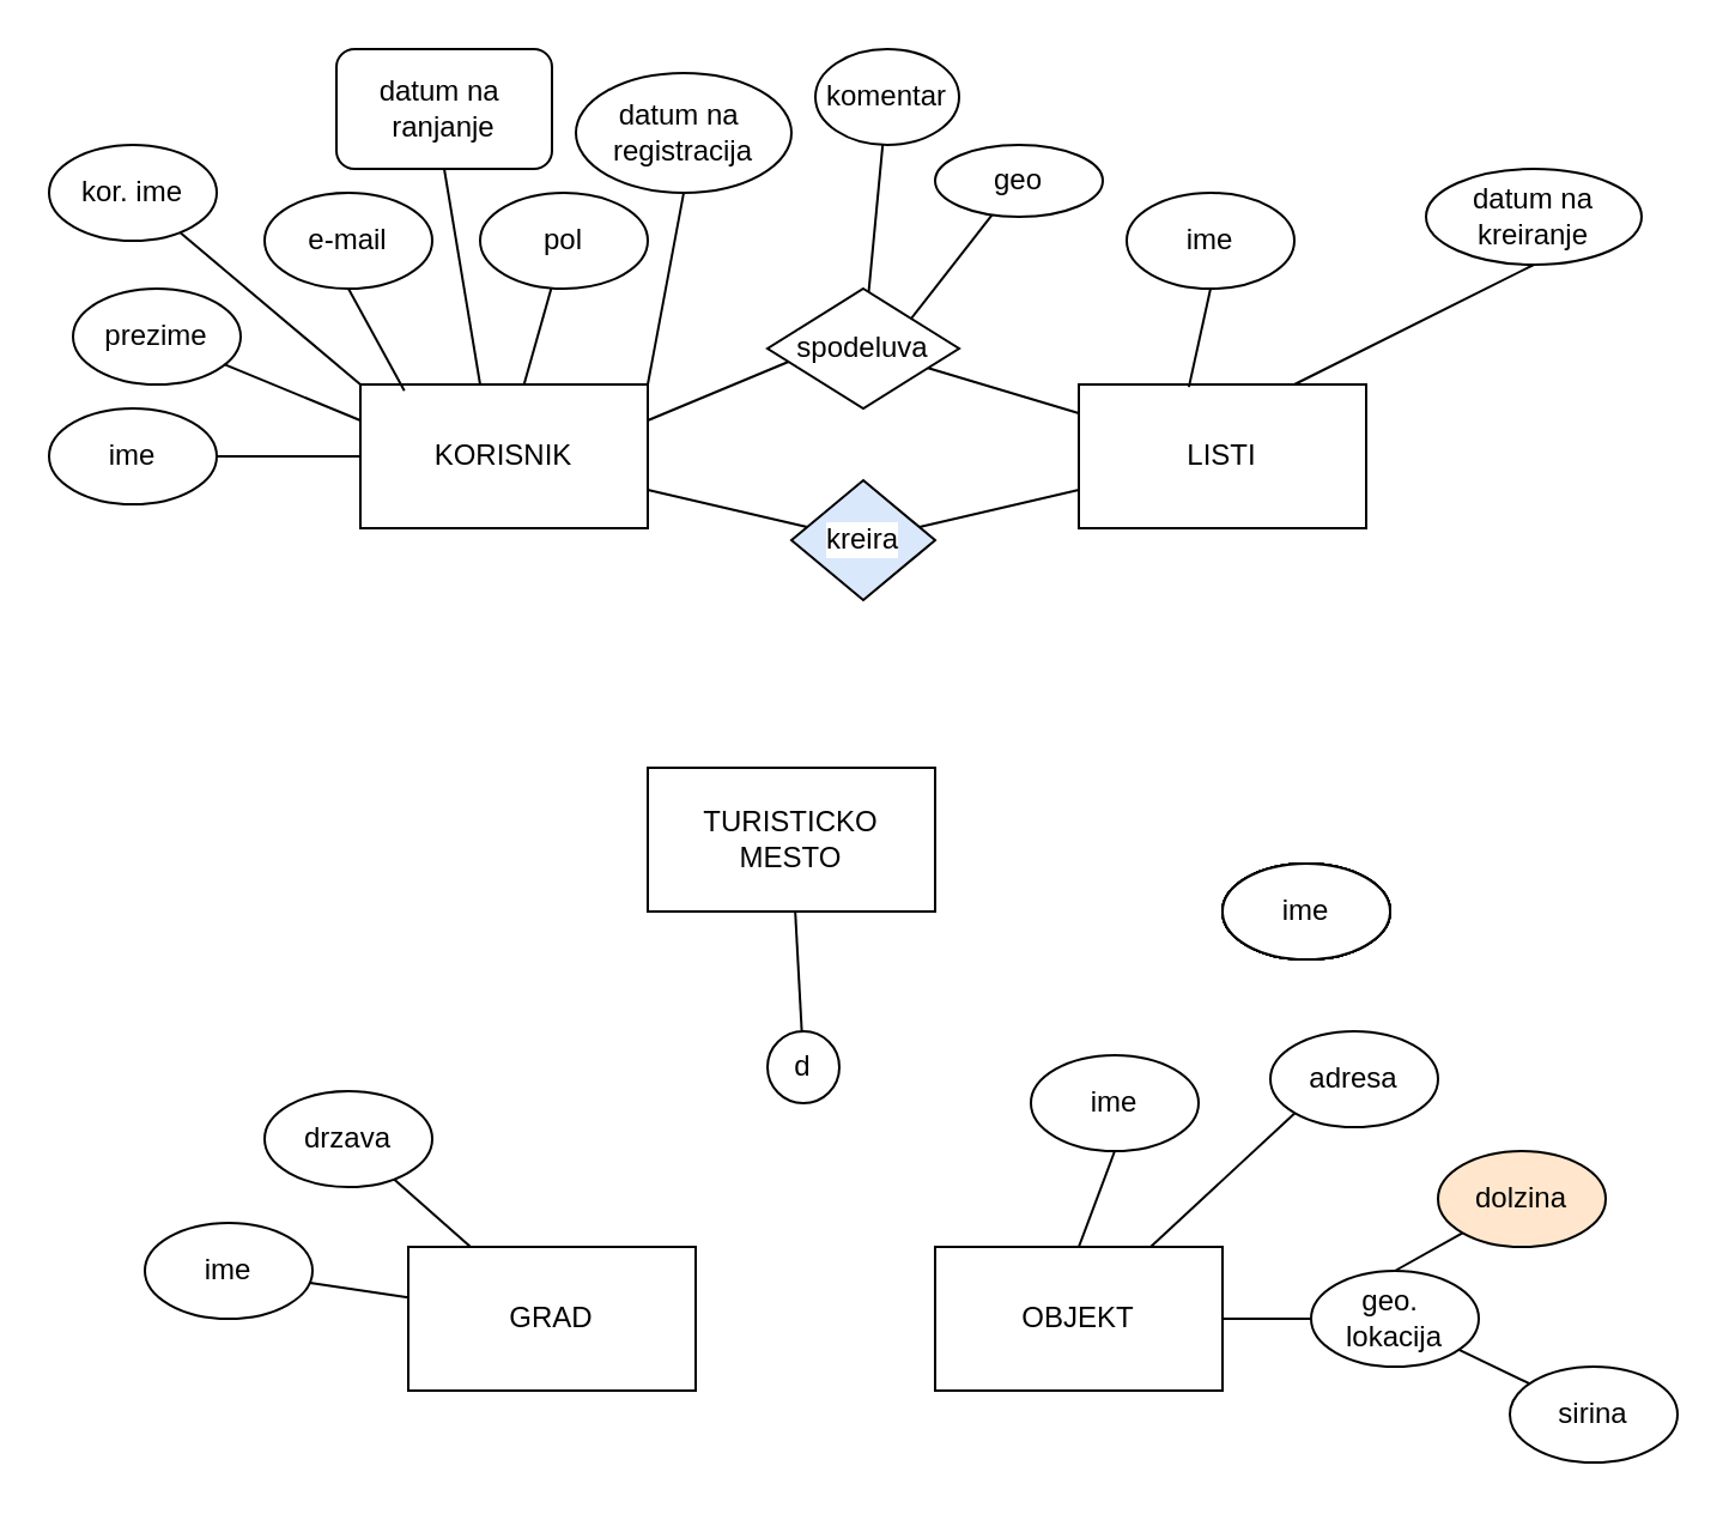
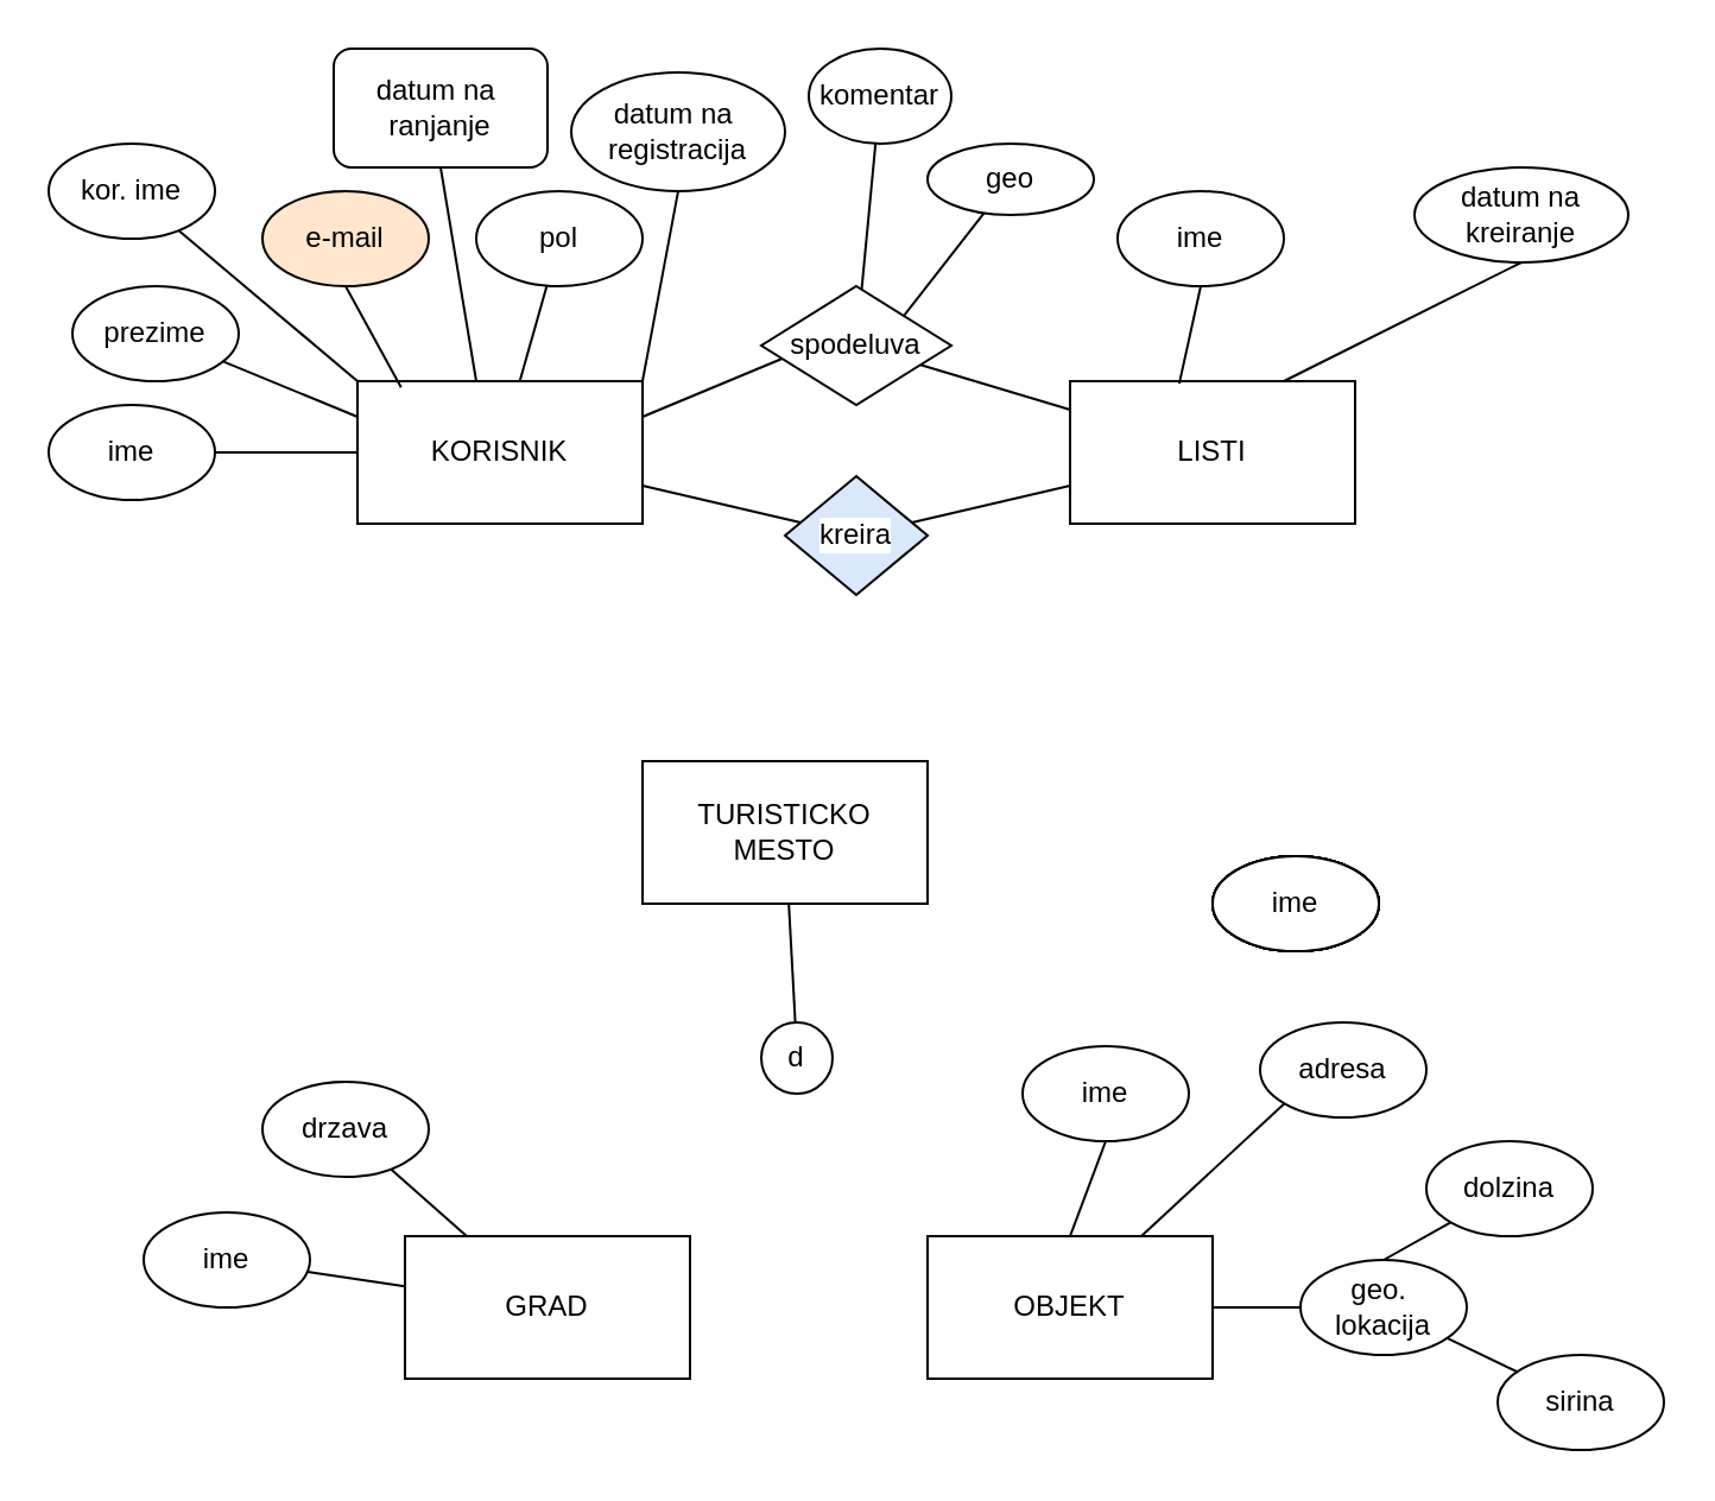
  <mxCell id="0" />
  <mxCell id="1" parent="0" />
  <mxCell id="2" value="ime" style="ellipse;whiteSpace=wrap;html=1;" vertex="1" parent="1"><mxGeometry x="470" y="80" width="70" height="40" as="geometry" /></mxCell>
  <mxCell id="3" value="" style="group" vertex="1" connectable="0" parent="1"><mxGeometry x="20" y="20" width="310" height="200" as="geometry" /></mxCell>
  <mxCell id="4" value="" style="edgeStyle=none;shape=connector;rounded=0;orthogonalLoop=1;jettySize=auto;html=1;strokeColor=default;align=center;verticalAlign=middle;fontFamily=Helvetica;fontSize=12;fontColor=default;labelBackgroundColor=default;endArrow=none;" edge="1" parent="3" source="5" target="18"><mxGeometry relative="1" as="geometry" /></mxCell>
  <mxCell id="5" value="pol" style="ellipse;whiteSpace=wrap;html=1;" vertex="1" parent="3"><mxGeometry x="180" y="60" width="70" height="40" as="geometry" /></mxCell>
  <mxCell id="6" style="edgeStyle=none;shape=connector;rounded=0;orthogonalLoop=1;jettySize=auto;html=1;exitX=0.5;exitY=1;exitDx=0;exitDy=0;entryX=1;entryY=0;entryDx=0;entryDy=0;strokeColor=default;align=center;verticalAlign=middle;fontFamily=Helvetica;fontSize=12;fontColor=default;labelBackgroundColor=default;endArrow=none;" edge="1" parent="3" source="7" target="18"><mxGeometry relative="1" as="geometry" /></mxCell>
  <mxCell id="7" value="datum na&amp;nbsp;&lt;div&gt;registracija&lt;/div&gt;" style="ellipse;whiteSpace=wrap;html=1;" vertex="1" parent="3"><mxGeometry x="220" y="10" width="90" height="50" as="geometry" /></mxCell>
  <mxCell id="8" style="edgeStyle=none;shape=connector;rounded=0;orthogonalLoop=1;jettySize=auto;html=1;exitX=0.5;exitY=1;exitDx=0;exitDy=0;strokeColor=default;align=center;verticalAlign=middle;fontFamily=Helvetica;fontSize=12;fontColor=default;labelBackgroundColor=default;endArrow=none;" edge="1" parent="3" source="9"><mxGeometry relative="1" as="geometry"><mxPoint x="180" y="140" as="targetPoint" /></mxGeometry></mxCell>
  <mxCell id="9" value="datum&amp;nbsp;&lt;span style=&quot;background-color: transparent; color: light-dark(rgb(0, 0, 0), rgb(255, 255, 255));&quot;&gt;na&amp;nbsp;&lt;/span&gt;&lt;div&gt;ranjanje&lt;/div&gt;" style="whiteSpace=wrap;html=1;rounded=1;" vertex="1" parent="3"><mxGeometry x="120" width="90" height="50" as="geometry" /></mxCell>
- <mxCell id="10" value="e-mail" style="ellipse;whiteSpace=wrap;html=1;" vertex="1" parent="3"><mxGeometry x="90" y="60" width="70" height="40" as="geometry" /></mxCell>
+ <mxCell id="10" value="e-mail" style="ellipse;whiteSpace=wrap;html=1;fillColor=#ffe6cc;" vertex="1" parent="3"><mxGeometry x="90" y="60" width="70" height="40" as="geometry" /></mxCell>
  <mxCell id="11" value="" style="edgeStyle=none;shape=connector;rounded=0;orthogonalLoop=1;jettySize=auto;html=1;strokeColor=default;align=center;verticalAlign=middle;fontFamily=Helvetica;fontSize=12;fontColor=default;labelBackgroundColor=default;endArrow=none;entryX=0;entryY=0;entryDx=0;entryDy=0;" edge="1" parent="3" source="12" target="18"><mxGeometry relative="1" as="geometry" /></mxCell>
  <mxCell id="12" value="kor. ime" style="ellipse;whiteSpace=wrap;html=1;" vertex="1" parent="3"><mxGeometry y="40" width="70" height="40" as="geometry" /></mxCell>
  <mxCell id="13" value="" style="edgeStyle=none;shape=connector;rounded=0;orthogonalLoop=1;jettySize=auto;html=1;strokeColor=default;align=center;verticalAlign=middle;fontFamily=Helvetica;fontSize=12;fontColor=default;labelBackgroundColor=default;endArrow=none;entryX=0;entryY=0.25;entryDx=0;entryDy=0;" edge="1" parent="3" source="14" target="18"><mxGeometry relative="1" as="geometry" /></mxCell>
  <mxCell id="14" value="prezime" style="ellipse;whiteSpace=wrap;html=1;" vertex="1" parent="3"><mxGeometry x="10" y="100" width="70" height="40" as="geometry" /></mxCell>
  <mxCell id="15" value="" style="edgeStyle=none;shape=connector;rounded=0;orthogonalLoop=1;jettySize=auto;html=1;strokeColor=default;align=center;verticalAlign=middle;fontFamily=Helvetica;fontSize=12;fontColor=default;labelBackgroundColor=default;endArrow=none;" edge="1" parent="3" source="16" target="18"><mxGeometry relative="1" as="geometry" /></mxCell>
  <mxCell id="16" value="ime" style="ellipse;whiteSpace=wrap;html=1;" vertex="1" parent="3"><mxGeometry y="150" width="70" height="40" as="geometry" /></mxCell>
  <mxCell id="17" style="edgeStyle=none;shape=connector;rounded=0;orthogonalLoop=1;jettySize=auto;html=1;exitX=1;exitY=0.25;exitDx=0;exitDy=0;strokeColor=default;align=center;verticalAlign=middle;fontFamily=Helvetica;fontSize=12;fontColor=default;labelBackgroundColor=default;endArrow=none;" edge="1" parent="3" source="18"><mxGeometry relative="1" as="geometry"><mxPoint x="310" y="130.0" as="targetPoint" /></mxGeometry></mxCell>
  <mxCell id="18" value="KORISNIK" style="rounded=0;whiteSpace=wrap;html=1;strokeColor=default;align=center;verticalAlign=middle;fontFamily=Helvetica;fontSize=12;fontColor=default;labelBackgroundColor=default;fillColor=default;" vertex="1" parent="3"><mxGeometry x="130" y="140" width="120" height="60" as="geometry" /></mxCell>
  <mxCell id="19" style="edgeStyle=none;shape=connector;rounded=0;orthogonalLoop=1;jettySize=auto;html=1;exitX=0.5;exitY=0;exitDx=0;exitDy=0;strokeColor=default;align=center;verticalAlign=middle;fontFamily=Helvetica;fontSize=12;fontColor=default;labelBackgroundColor=default;endArrow=none;" edge="1" parent="3" source="14" target="14"><mxGeometry relative="1" as="geometry" /></mxCell>
  <mxCell id="20" style="edgeStyle=none;shape=connector;rounded=0;orthogonalLoop=1;jettySize=auto;html=1;exitX=0.5;exitY=1;exitDx=0;exitDy=0;entryX=0.153;entryY=0.044;entryDx=0;entryDy=0;entryPerimeter=0;strokeColor=default;align=center;verticalAlign=middle;fontFamily=Helvetica;fontSize=12;fontColor=default;labelBackgroundColor=default;endArrow=none;" edge="1" parent="3" source="10" target="18"><mxGeometry relative="1" as="geometry" /></mxCell>
  <mxCell id="21" value="" style="edgeStyle=none;shape=connector;rounded=0;orthogonalLoop=1;jettySize=auto;html=1;strokeColor=default;align=center;verticalAlign=middle;fontFamily=Helvetica;fontSize=12;fontColor=default;labelBackgroundColor=default;endArrow=none;" edge="1" parent="1" source="22" target="24"><mxGeometry relative="1" as="geometry" /></mxCell>
  <mxCell id="22" value="LISTI" style="rounded=0;whiteSpace=wrap;html=1;strokeColor=default;align=center;verticalAlign=middle;fontFamily=Helvetica;fontSize=12;fontColor=default;labelBackgroundColor=default;fillColor=default;" vertex="1" parent="1"><mxGeometry x="450" y="160" width="120" height="60" as="geometry" /></mxCell>
  <mxCell id="23" value="" style="edgeStyle=none;shape=connector;rounded=0;orthogonalLoop=1;jettySize=auto;html=1;strokeColor=default;align=center;verticalAlign=middle;fontFamily=Helvetica;fontSize=12;fontColor=default;labelBackgroundColor=default;endArrow=none;" edge="1" parent="1" source="24" target="30"><mxGeometry relative="1" as="geometry" /></mxCell>
  <mxCell id="24" value="spodeluva" style="rhombus;whiteSpace=wrap;html=1;rounded=0;labelBackgroundColor=default;" vertex="1" parent="1"><mxGeometry x="320" y="120" width="80" height="50" as="geometry" /></mxCell>
  <mxCell id="25" value="" style="edgeStyle=none;shape=connector;rounded=0;orthogonalLoop=1;jettySize=auto;html=1;strokeColor=default;align=center;verticalAlign=middle;fontFamily=Helvetica;fontSize=12;fontColor=default;labelBackgroundColor=default;endArrow=none;" edge="1" parent="1" source="27" target="18"><mxGeometry relative="1" as="geometry" /></mxCell>
  <mxCell id="26" value="" style="edgeStyle=none;shape=connector;rounded=0;orthogonalLoop=1;jettySize=auto;html=1;strokeColor=default;align=center;verticalAlign=middle;fontFamily=Helvetica;fontSize=12;fontColor=default;labelBackgroundColor=default;endArrow=none;" edge="1" parent="1" source="27" target="22"><mxGeometry relative="1" as="geometry" /></mxCell>
  <mxCell id="27" value="kreira" style="rhombus;whiteSpace=wrap;html=1;rounded=0;labelBackgroundColor=default;fillColor=#dae8fc;" vertex="1" parent="1"><mxGeometry x="330" y="200" width="60" height="50" as="geometry" /></mxCell>
  <mxCell id="28" value="" style="edgeStyle=none;shape=connector;rounded=0;orthogonalLoop=1;jettySize=auto;html=1;strokeColor=default;align=center;verticalAlign=middle;fontFamily=Helvetica;fontSize=12;fontColor=default;labelBackgroundColor=default;endArrow=none;entryX=1;entryY=0;entryDx=0;entryDy=0;" edge="1" parent="1" source="29" target="24"><mxGeometry relative="1" as="geometry" /></mxCell>
  <mxCell id="29" value="geo" style="ellipse;whiteSpace=wrap;html=1;strokeColor=default;align=center;verticalAlign=middle;fontFamily=Helvetica;fontSize=12;fontColor=default;labelBackgroundColor=default;fillColor=default;" vertex="1" parent="1"><mxGeometry x="390" y="60" width="70" height="30" as="geometry" /></mxCell>
  <mxCell id="30" value="komentar" style="ellipse;whiteSpace=wrap;html=1;strokeColor=default;align=center;verticalAlign=middle;fontFamily=Helvetica;fontSize=12;fontColor=default;labelBackgroundColor=default;fillColor=default;" vertex="1" parent="1"><mxGeometry x="340" y="20" width="60" height="40" as="geometry" /></mxCell>
  <mxCell id="31" value="ime" style="ellipse;whiteSpace=wrap;html=1;" vertex="1" parent="1"><mxGeometry x="510" y="360" width="70" height="40" as="geometry" /></mxCell>
  <mxCell id="32" value="ime" style="ellipse;whiteSpace=wrap;html=1;" vertex="1" parent="1"><mxGeometry x="510" y="360" width="70" height="40" as="geometry" /></mxCell>
  <mxCell id="33" value="ime" style="ellipse;whiteSpace=wrap;html=1;" vertex="1" parent="1"><mxGeometry x="510" y="360" width="70" height="40" as="geometry" /></mxCell>
  <mxCell id="34" value="ime" style="ellipse;whiteSpace=wrap;html=1;" vertex="1" parent="1"><mxGeometry x="510" y="360" width="70" height="40" as="geometry" /></mxCell>
  <mxCell id="35" value="ime" style="ellipse;whiteSpace=wrap;html=1;" vertex="1" parent="1"><mxGeometry x="510" y="360" width="70" height="40" as="geometry" /></mxCell>
  <mxCell id="36" value="ime" style="ellipse;whiteSpace=wrap;html=1;" vertex="1" parent="1"><mxGeometry x="510" y="360" width="70" height="40" as="geometry" /></mxCell>
  <mxCell id="37" value="ime" style="ellipse;whiteSpace=wrap;html=1;" vertex="1" parent="1"><mxGeometry x="510" y="360" width="70" height="40" as="geometry" /></mxCell>
  <mxCell id="38" value="" style="edgeStyle=none;shape=connector;rounded=0;orthogonalLoop=1;jettySize=auto;html=1;strokeColor=default;align=center;verticalAlign=middle;fontFamily=Helvetica;fontSize=12;fontColor=default;labelBackgroundColor=default;endArrow=none;" edge="1" parent="1" source="39" target="56"><mxGeometry relative="1" as="geometry" /></mxCell>
  <mxCell id="39" value="ime" style="ellipse;whiteSpace=wrap;html=1;" vertex="1" parent="1"><mxGeometry x="60" y="510" width="70" height="40" as="geometry" /></mxCell>
  <mxCell id="40" value="" style="edgeStyle=none;shape=connector;rounded=0;orthogonalLoop=1;jettySize=auto;html=1;strokeColor=default;align=center;verticalAlign=middle;fontFamily=Helvetica;fontSize=12;fontColor=default;labelBackgroundColor=default;endArrow=none;" edge="1" parent="1" source="41" target="56"><mxGeometry relative="1" as="geometry" /></mxCell>
  <mxCell id="41" value="drzava" style="ellipse;whiteSpace=wrap;html=1;" vertex="1" parent="1"><mxGeometry x="110" y="455" width="70" height="40" as="geometry" /></mxCell>
  <mxCell id="42" value="" style="edgeStyle=none;shape=connector;rounded=0;orthogonalLoop=1;jettySize=auto;html=1;strokeColor=default;align=center;verticalAlign=middle;fontFamily=Helvetica;fontSize=12;fontColor=default;labelBackgroundColor=default;endArrow=none;" edge="1" parent="1" source="43" target="47"><mxGeometry relative="1" as="geometry" /></mxCell>
  <mxCell id="43" value="sirina" style="ellipse;whiteSpace=wrap;html=1;" vertex="1" parent="1"><mxGeometry x="630" y="570" width="70" height="40" as="geometry" /></mxCell>
  <mxCell id="44" style="edgeStyle=none;shape=connector;rounded=0;orthogonalLoop=1;jettySize=auto;html=1;exitX=0;exitY=1;exitDx=0;exitDy=0;entryX=0.5;entryY=0;entryDx=0;entryDy=0;strokeColor=default;align=center;verticalAlign=middle;fontFamily=Helvetica;fontSize=12;fontColor=default;labelBackgroundColor=default;endArrow=none;" edge="1" parent="1" source="45" target="47"><mxGeometry relative="1" as="geometry" /></mxCell>
- <mxCell id="45" value="dolzina" style="ellipse;whiteSpace=wrap;html=1;fillColor=#ffe6cc;" vertex="1" parent="1"><mxGeometry x="600" y="480" width="70" height="40" as="geometry" /></mxCell>
+ <mxCell id="45" value="dolzina" style="ellipse;whiteSpace=wrap;html=1;" vertex="1" parent="1"><mxGeometry x="600" y="480" width="70" height="40" as="geometry" /></mxCell>
  <mxCell id="46" style="edgeStyle=none;shape=connector;rounded=0;orthogonalLoop=1;jettySize=auto;html=1;exitX=0;exitY=0.5;exitDx=0;exitDy=0;entryX=1;entryY=0.5;entryDx=0;entryDy=0;strokeColor=default;align=center;verticalAlign=middle;fontFamily=Helvetica;fontSize=12;fontColor=default;labelBackgroundColor=default;endArrow=none;" edge="1" parent="1" source="47" target="57"><mxGeometry relative="1" as="geometry" /></mxCell>
  <mxCell id="47" value="geo.&amp;nbsp;&lt;div&gt;l&lt;span style=&quot;background-color: transparent; color: light-dark(rgb(0, 0, 0), rgb(255, 255, 255));&quot;&gt;okacija&lt;/span&gt;&lt;/div&gt;" style="ellipse;whiteSpace=wrap;html=1;" vertex="1" parent="1"><mxGeometry x="547" y="530" width="70" height="40" as="geometry" /></mxCell>
  <mxCell id="48" style="edgeStyle=none;shape=connector;rounded=0;orthogonalLoop=1;jettySize=auto;html=1;exitX=0;exitY=1;exitDx=0;exitDy=0;entryX=0.75;entryY=0;entryDx=0;entryDy=0;strokeColor=default;align=center;verticalAlign=middle;fontFamily=Helvetica;fontSize=12;fontColor=default;labelBackgroundColor=default;endArrow=none;" edge="1" parent="1" source="49" target="57"><mxGeometry relative="1" as="geometry" /></mxCell>
  <mxCell id="49" value="adresa" style="ellipse;whiteSpace=wrap;html=1;" vertex="1" parent="1"><mxGeometry x="530" y="430" width="70" height="40" as="geometry" /></mxCell>
  <mxCell id="50" style="edgeStyle=none;shape=connector;rounded=0;orthogonalLoop=1;jettySize=auto;html=1;exitX=0.5;exitY=1;exitDx=0;exitDy=0;entryX=0.5;entryY=0;entryDx=0;entryDy=0;strokeColor=default;align=center;verticalAlign=middle;fontFamily=Helvetica;fontSize=12;fontColor=default;labelBackgroundColor=default;endArrow=none;" edge="1" parent="1" source="51" target="57"><mxGeometry relative="1" as="geometry" /></mxCell>
  <mxCell id="51" value="ime" style="ellipse;whiteSpace=wrap;html=1;" vertex="1" parent="1"><mxGeometry x="430" y="440" width="70" height="40" as="geometry" /></mxCell>
  <mxCell id="52" style="edgeStyle=none;shape=connector;rounded=0;orthogonalLoop=1;jettySize=auto;html=1;exitX=0.5;exitY=1;exitDx=0;exitDy=0;entryX=0.75;entryY=0;entryDx=0;entryDy=0;strokeColor=default;align=center;verticalAlign=middle;fontFamily=Helvetica;fontSize=12;fontColor=default;labelBackgroundColor=default;endArrow=none;" edge="1" parent="1" source="53" target="22"><mxGeometry relative="1" as="geometry" /></mxCell>
  <mxCell id="53" value="datum na kreiranje" style="ellipse;whiteSpace=wrap;html=1;" vertex="1" parent="1"><mxGeometry x="595" y="70" width="90" height="40" as="geometry" /></mxCell>
  <mxCell id="54" style="edgeStyle=none;shape=connector;rounded=0;orthogonalLoop=1;jettySize=auto;html=1;exitX=0.5;exitY=1;exitDx=0;exitDy=0;entryX=0.383;entryY=0.018;entryDx=0;entryDy=0;entryPerimeter=0;strokeColor=default;align=center;verticalAlign=middle;fontFamily=Helvetica;fontSize=12;fontColor=default;labelBackgroundColor=default;endArrow=none;" edge="1" parent="1" source="2" target="22"><mxGeometry relative="1" as="geometry" /></mxCell>
  <mxCell id="55" value="TURISTICKO MESTO" style="rounded=0;whiteSpace=wrap;html=1;strokeColor=default;align=center;verticalAlign=middle;fontFamily=Helvetica;fontSize=12;fontColor=default;labelBackgroundColor=default;fillColor=default;" vertex="1" parent="1"><mxGeometry x="270" y="320" width="120" height="60" as="geometry" /></mxCell>
  <mxCell id="56" value="GRAD" style="rounded=0;whiteSpace=wrap;html=1;strokeColor=default;align=center;verticalAlign=middle;fontFamily=Helvetica;fontSize=12;fontColor=default;labelBackgroundColor=default;fillColor=default;" vertex="1" parent="1"><mxGeometry x="170" y="520" width="120" height="60" as="geometry" /></mxCell>
  <mxCell id="57" value="OBJEKT" style="rounded=0;whiteSpace=wrap;html=1;strokeColor=default;align=center;verticalAlign=middle;fontFamily=Helvetica;fontSize=12;fontColor=default;labelBackgroundColor=default;fillColor=default;" vertex="1" parent="1"><mxGeometry x="390" y="520" width="120" height="60" as="geometry" /></mxCell>
  <mxCell id="58" value="" style="edgeStyle=none;shape=connector;rounded=0;orthogonalLoop=1;jettySize=auto;html=1;strokeColor=default;align=center;verticalAlign=middle;fontFamily=Helvetica;fontSize=12;fontColor=default;labelBackgroundColor=default;endArrow=none;" edge="1" parent="1" source="59" target="55"><mxGeometry relative="1" as="geometry" /></mxCell>
  <mxCell id="59" value="d" style="ellipse;whiteSpace=wrap;html=1;aspect=fixed;strokeColor=default;align=center;verticalAlign=middle;fontFamily=Helvetica;fontSize=12;fontColor=default;labelBackgroundColor=default;fillColor=default;" vertex="1" parent="1"><mxGeometry x="320" y="430" width="30" height="30" as="geometry" /></mxCell>
